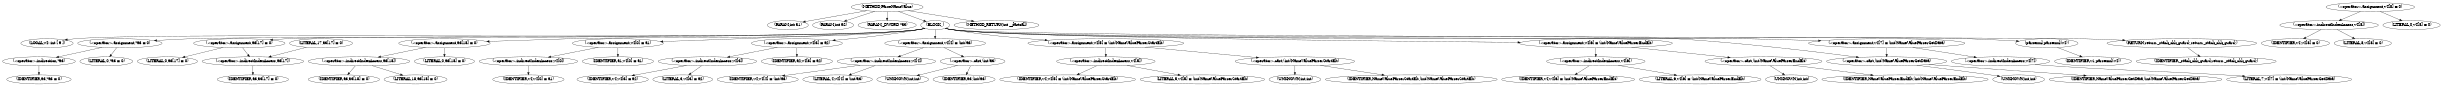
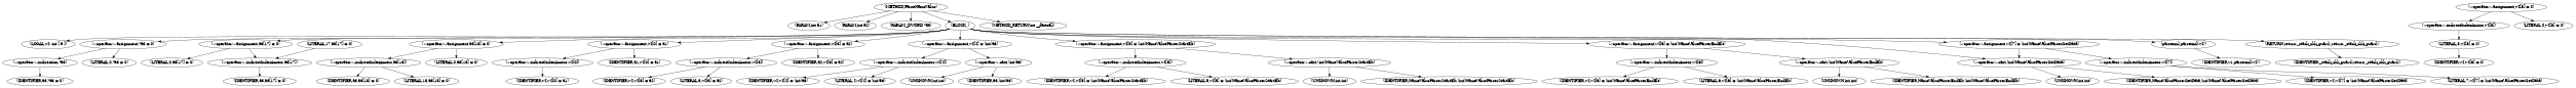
  digraph {
    n1 [label="(METHOD,ParseNameValue)"]
    n2 [label="(PARAM,int a1)"]
    n3 [label="(PARAM,int a2)"]
    n4 [label="(PARAM,_DWORD *a3)"]
    n5 [label="(BLOCK,,)"]
    n6 [label="(METHOD_RETURN,int __fastcall)"]
    n7 [label="(LOCAL,v4: int [ 9 ])"]
    n8 [label="(<operator>.assignment,*a3 = 0)"]
    n9 [label="(<operator>.assignment,a3[17] = 0)"]
    n10 [label="(<operator>.assignment,a3[18] = 0)"]
    n11 [label="(<operator>.assignment,v4[0] = a1)"]
    n12 [label="(<operator>.assignment,v4[3] = a2)"]
    n13 [label="(<operator>.assignment,v4[4] = (int)a3)"]
    n14 [label="(<operator>.assignment,v4[5] = (int)NameValueParserStartElt)"]
    n15 [label="(<operator>.assignment,v4[6] = (int)NameValueParserEndElt)"]
    n16 [label="(<operator>.assignment,v4[7] = (int)NameValueParserGetData)"]
    n17 [label="(parsexml,parsexml(v4))"]
    n18 [label="(RETURN,return _stack_chk_guard;,return _stack_chk_guard;)"]
    n19 [label="(<operator>.cast,(int)NameValueParserGetData)"]
    n20 [label="(<operator>.indirection,*a3)"]
    n21 [label="(LITERAL,0,*a3 = 0)"]
    n22 [label="(<operator>.indirectIndexAccess,a3[17])"]
    n23 [label="(LITERAL,0,a3[17] = 0)"]
    n24 [label="(<operator>.indirectIndexAccess,a3[18])"]
    n25 [label="(LITERAL,0,a3[18] = 0)"]
    n26 [label="(<operator>.indirectIndexAccess,v4[0])"]
    n27 [label="(IDENTIFIER,a1,v4[0] = a1)"]
    n28 [label="(<operator>.indirectIndexAccess,v4[3])"]
    n29 [label="(IDENTIFIER,a2,v4[3] = a2)"]
    n30 [label="(<operator>.indirectIndexAccess,v4[4])"]
    n31 [label="(<operator>.cast,(int)a3)"]
    n32 [label="(<operator>.indirectIndexAccess,v4[5])"]
    n33 [label="(<operator>.cast,(int)NameValueParserStartElt)"]
    n34 [label="(<operator>.indirectIndexAccess,v4[6])"]
    n35 [label="(<operator>.cast,(int)NameValueParserEndElt)"]
    n36 [label="(<operator>.indirectIndexAccess,v4[7])"]
    n37 [label="(<operator>.assignment,v4[8] = 0)"]
    n38 [label="(<operator>.indirectIndexAccess,v4[8])"]
    n39 [label="(LITERAL,0,v4[8] = 0)"]
    n40 [label="(IDENTIFIER,v1,parsexml(v4))"]
    n41 [label="(IDENTIFIER,_stack_chk_guard,return _stack_chk_guard;)"]
    n42 [label="(IDENTIFIER,a3,*a3 = 0)"]
    n43 [label="(IDENTIFIER,a3,a3[17] = 0)"]
    n44 [label="(LITERAL,17,a3[17] = 0)"]
    n45 [label="(IDENTIFIER,a3,a3[18] = 0)"]
    n46 [label="(LITERAL,18,a3[18] = 0)"]
    n47 [label="(IDENTIFIER,v4,v4[0] = a1)"]
    n48 [label="(IDENTIFIER,v4,v4[3] = a2)"]
    n49 [label="(LITERAL,3,v4[3] = a2)"]
    n50 [label="(IDENTIFIER,v4,v4[4] = (int)a3)"]
    n51 [label="(LITERAL,4,v4[4] = (int)a3)"]
    n52 [label="(UNKNOWN,int,int)"]
    n53 [label="(IDENTIFIER,a3,(int)a3)"]
    n54 [label="(IDENTIFIER,v4,v4[5] = (int)NameValueParserStartElt)"]
    n55 [label="(LITERAL,5,v4[5] = (int)NameValueParserStartElt)"]
    n56 [label="(UNKNOWN,int,int)"]
    n57 [label="(IDENTIFIER,NameValueParserStartElt,(int)NameValueParserStartElt)"]
    n58 [label="(IDENTIFIER,v4,v4[6] = (int)NameValueParserEndElt)"]
    n59 [label="(LITERAL,6,v4[6] = (int)NameValueParserEndElt)"]
    n60 [label="(UNKNOWN,int,int)"]
    n61 [label="(IDENTIFIER,NameValueParserEndElt,(int)NameValueParserEndElt)"]
+   n62 [label="(IDENTIFIER,v4,v4[7] = (int)NameValueParserGetData)"]
    n63 [label="(LITERAL,7,v4[7] = (int)NameValueParserGetData)"]
    n64 [label="(UNKNOWN,int,int)"]
    n65 [label="(IDENTIFIER,NameValueParserGetData,(int)NameValueParserGetData)"]
    n66 [label="(IDENTIFIER,v4,v4[8] = 0)"]
    n67 [label="(LITERAL,8,v4[8] = 0)"]
    n1 -> n2
    n1 -> n3
    n1 -> n4
    n1 -> n5
    n1 -> n6
    n5 -> n7
    n5 -> n8
    n5 -> n9
    n5 -> n10
    n5 -> n11
    n5 -> n12
    n5 -> n13
    n5 -> n14
    n5 -> n15
    n5 -> n16
    n5 -> n17
    n5 -> n18
    n5 -> n19
    n8 -> n20
    n8 -> n21
    n9 -> n22
    n9 -> n23
    n10 -> n24
    n10 -> n25
    n11 -> n26
    n11 -> n27
    n12 -> n28
    n12 -> n29
    n13 -> n30
    n13 -> n31
    n14 -> n32
    n14 -> n33
    n15 -> n34
    n15 -> n35
    n16 -> n19
    n16 -> n36
    n17 -> n40
    n18 -> n41
    n19 -> n64
    n19 -> n65
    n20 -> n42
    n22 -> n43
    n24 -> n45
    n24 -> n46
    n26 -> n47
    n28 -> n48
    n28 -> n49
    n30 -> n50
    n30 -> n51
    n31 -> n52
    n31 -> n53
    n32 -> n54
    n32 -> n55
    n33 -> n56
    n33 -> n57
    n34 -> n58
    n34 -> n59
    n35 -> n60
    n35 -> n61
+   n36 -> n62
    n36 -> n63
    n37 -> n38
    n37 -> n39
-   n38 -> n66
+   n67 -> n66
    n38 -> n67
    n44 -> n22
  }
